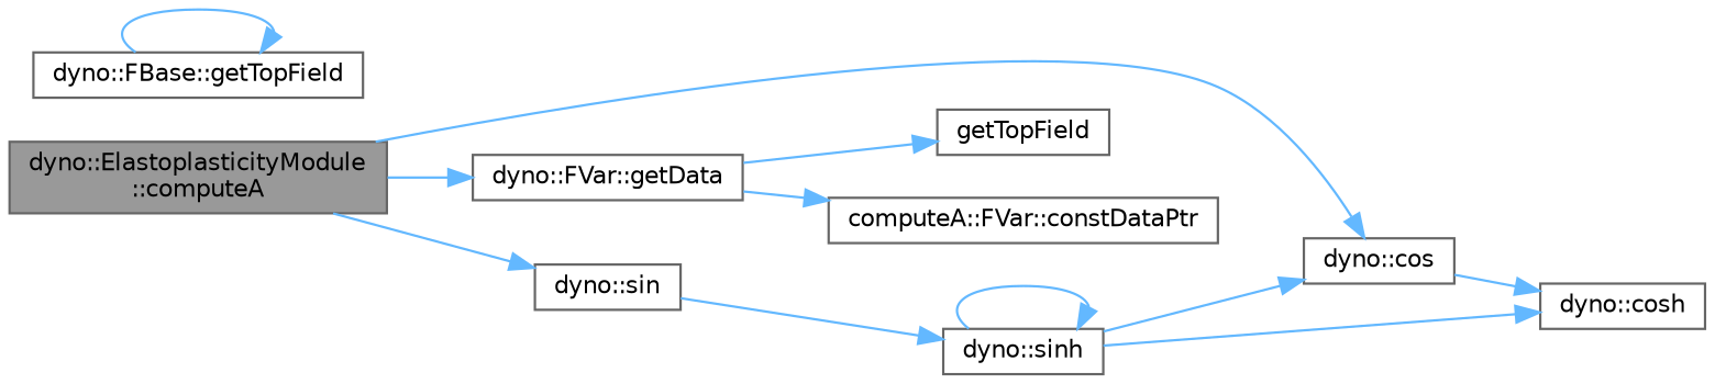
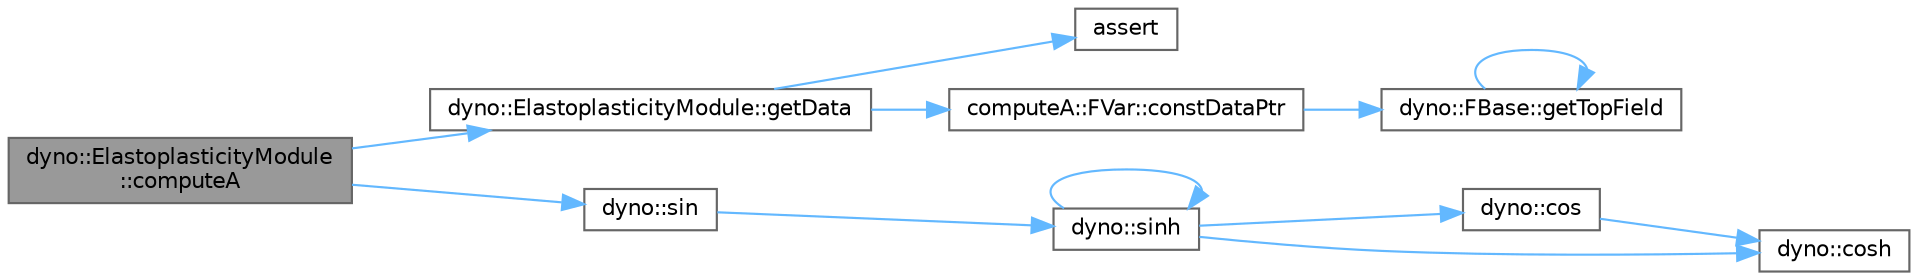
  digraph {
    rankdir=LR
    node [color=grey40 fillcolor=white fontname=Helvetica fontsize=10 shape=box style=filled]
    edge [color=steelblue1 fontname=Helvetica fontsize=10 labelfontname=Helvetica labelfontsize=10 style=solid]
    n1 [color=gray40 fillcolor=grey60 fontcolor=black height=0.2 label="dyno::ElastoplasticityModule\l::computeA" width=0.4]
    n2 [height=0.2 label="dyno::cos" width=0.4]
-   n3 [height=0.2 label="dyno::FVar::getData" width=0.4]
+   n3 [height=0.2 label="dyno::ElastoplasticityModule::getData" width=0.4]
    n4 [height=0.2 label="dyno::sin" width=0.4]
    n5 [height=0.2 label="dyno::cosh" width=0.4]
-   n6 [height=0.2 label=getTopField width=0.4]
+   n6 [height=0.2 label=assert width=0.4]
    n7 [height=0.2 label="computeA::FVar::constDataPtr" width=0.4]
    n8 [height=0.2 label="dyno::sinh" width=0.4]
    n9 [height=0.2 label="dyno::FBase::getTopField" width=0.4]
-   n1 -> n2
    n1 -> n3
    n1 -> n4
    n2 -> n5
    n3 -> n6
    n3 -> n7
    n4 -> n8
+   n7 -> n9
    n8 -> n2
    n8 -> n5
    n8 -> n8
    n9 -> n9
  }
